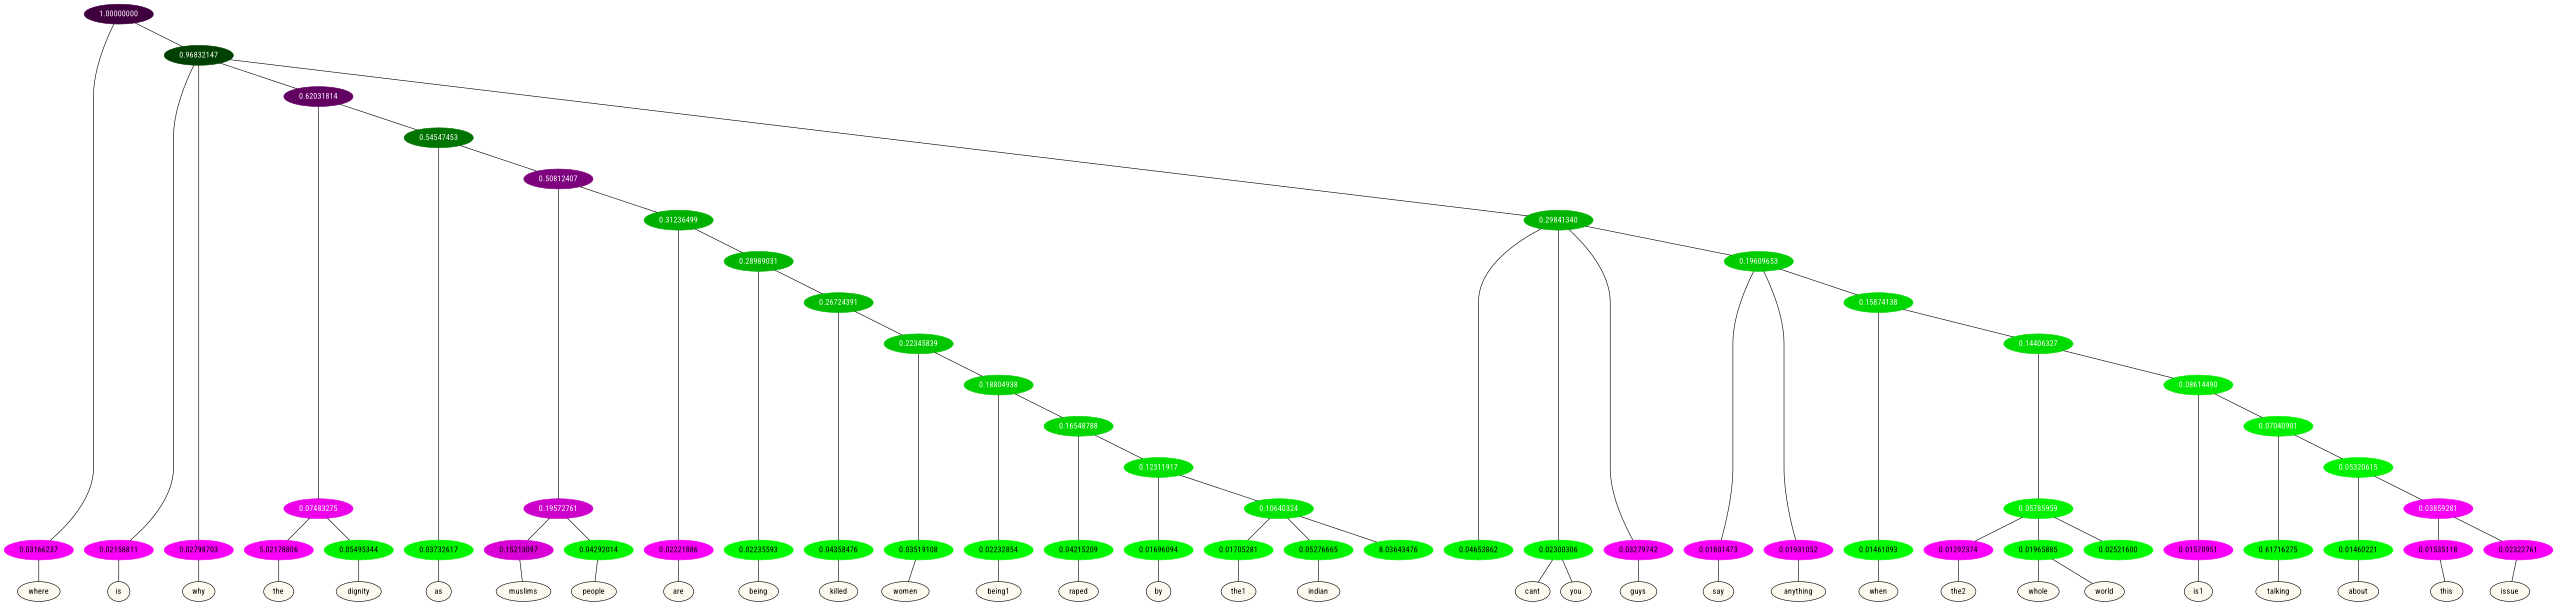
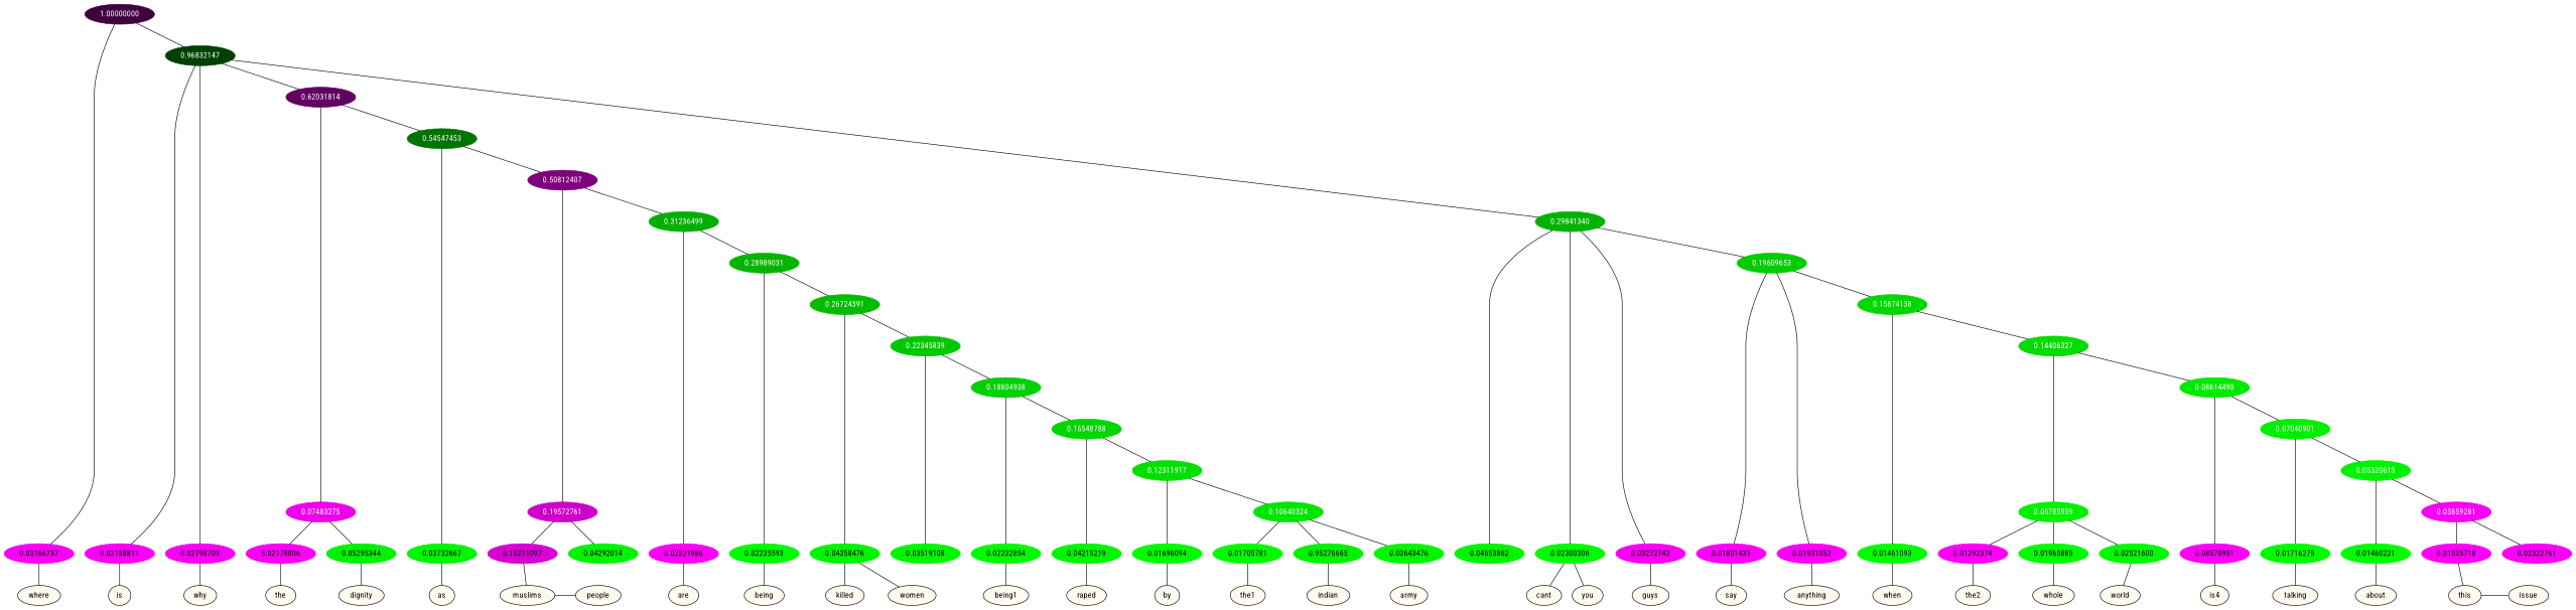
  graph {
    fontname="Roboto Condensed"
    node [color=black fontname="Roboto Condensed" format=png nodesep=0.001 ordering=out overlap_scaling=0.01 ranksep=0.001 style=filled]
    edge [fontname="Roboto Condensed"]
    n1 [fillcolor=floralwhite height=0.15 label=where style="filled,solid" width=0.15]
    n2 [fillcolor=floralwhite height=0.15 label=is style="filled,solid" width=0.15]
    n3 [fillcolor=floralwhite height=0.15 label=the style="filled,solid" width=0.15]
    n4 [fillcolor=floralwhite height=0.15 label=dignity style="filled,solid" width=0.15]
    n5 [fillcolor=floralwhite height=0.15 label=as style="filled,solid" width=0.15]
    n6 [fillcolor=floralwhite height=0.15 label=muslims style="filled,solid" width=0.15]
    n7 [fillcolor=floralwhite height=0.15 label=people style="filled,solid" width=0.15]
    n8 [fillcolor=floralwhite height=0.15 label=are style="filled,solid" width=0.15]
    n9 [fillcolor=floralwhite height=0.15 label=being style="filled,solid" width=0.15]
    n10 [fillcolor=floralwhite height=0.15 label=killed style="filled,solid" width=0.15]
    n11 [fillcolor=floralwhite height=0.15 label=women style="filled,solid" width=0.15]
    n12 [fillcolor=floralwhite height=0.15 label=being1 style="filled,solid" width=0.15]
    n13 [fillcolor=floralwhite height=0.15 label=raped style="filled,solid" width=0.15]
    n14 [fillcolor=floralwhite height=0.15 label=by style="filled,solid" width=0.15]
    n15 [fillcolor=floralwhite height=0.15 label=the1 style="filled,solid" width=0.15]
    n16 [fillcolor=floralwhite height=0.15 label=indian style="filled,solid" width=0.15]
+   n17 [fillcolor=floralwhite height=0.15 label=army style="filled,solid" width=0.15]
    n18 [fillcolor=floralwhite height=0.15 label=why style="filled,solid" width=0.15]
    n19 [fillcolor=floralwhite height=0.15 label=cant style="filled,solid" width=0.15]
    n20 [fillcolor=floralwhite height=0.15 label=you style="filled,solid" width=0.15]
    n21 [fillcolor=floralwhite height=0.15 label=guys style="filled,solid" width=0.15]
    n22 [fillcolor=floralwhite height=0.15 label=say style="filled,solid" width=0.15]
    n23 [fillcolor=floralwhite height=0.15 label=anything style="filled,solid" width=0.15]
    n24 [fillcolor=floralwhite height=0.15 label=when style="filled,solid" width=0.15]
    n25 [fillcolor=floralwhite height=0.15 label=the2 style="filled,solid" width=0.15]
    n26 [fillcolor=floralwhite height=0.15 label=whole style="filled,solid" width=0.15]
    n27 [fillcolor=floralwhite height=0.15 label=world style="filled,solid" width=0.15]
-   n28 [fillcolor=floralwhite height=0.15 label=is1 style="filled,solid" width=0.15]
+   n28 [fillcolor=floralwhite height=0.15 label=is4 style="filled,solid" width=0.15]
    n29 [fillcolor=floralwhite height=0.15 label=talking style="filled,solid" width=0.15]
    n30 [fillcolor=floralwhite height=0.15 label=about style="filled,solid" width=0.15]
    n31 [fillcolor=floralwhite height=0.15 label=this style="filled,solid" width=0.15]
    n32 [fillcolor=floralwhite height=0.15 label=issue style="filled,solid" width=0.15]
-   n33 [color="0.835 1.000 0.968" fontcolor=black height=0.15 label=0.03166237 width=0.15]
+   n33 [color="0.835 1.000 0.968" fontcolor=black height=0.15 label=0.03166737 width=0.15]
    n34 [color="0.835 1.000 0.978" fontcolor=black height=0.15 label=0.02158811 width=0.15]
    n35 [color="0.835 1.000 0.978" fontcolor=black height=0.15 label=5.02178806 width=0.15]
-   n36 [color="0.334 1.000 0.947" fontcolor=black height=0.15 label=0.05495344 width=0.15]
-   n37 [color="0.334 1.000 0.963" fontcolor=black height=0.15 label=0.03732617 width=0.15]
-   n38 [color="0.835 1.000 0.848" fontcolor=black height=0.15 label=0.15213097 width=0.15]
+   n36 [color="0.334 1.000 0.947" fontcolor=black height=0.15 label=0.05295344 width=0.15]
+   n37 [color="0.334 1.000 0.963" fontcolor=black height=0.15 label=0.03732667 width=0.15]
+   n38 [color="0.835 1.000 0.848" fontcolor=black height=0.15 label=0.15211097 width=0.15]
    n39 [color="0.334 1.000 0.957" fontcolor=black height=0.15 label=0.04292014 width=0.15]
-   n40 [color="0.835 1.000 0.978" fontcolor=black height=0.15 label=0.02221886 width=0.15]
+   n40 [color="0.835 1.000 0.978" fontcolor=black height=0.15 label=0.02221986 width=0.15]
    n41 [color="0.334 1.000 0.978" fontcolor=black height=0.15 label=0.02235593 width=0.15]
    n42 [color="0.334 1.000 0.956" fontcolor=black height=0.15 label=0.04358476 width=0.15]
    n43 [color="0.334 1.000 0.965" fontcolor=black height=0.15 label=0.03519108 width=0.15]
    n44 [color="0.334 1.000 0.978" fontcolor=black height=0.15 label=0.02232854 width=0.15]
-   n45 [color="0.334 1.000 0.958" fontcolor=black height=0.15 label=0.04215209 width=0.15]
+   n45 [color="0.334 1.000 0.958" fontcolor=black height=0.15 label=0.04215219 width=0.15]
    n46 [color="0.334 1.000 0.983" fontcolor=black height=0.15 label=0.01696094 width=0.15]
-   n47 [color="0.334 1.000 0.983" fontcolor=black height=0.15 label=0.01705281 width=0.15]
-   n48 [color="0.334 1.000 0.947" fontcolor=black height=0.15 label=0.05276665 width=0.15]
-   n49 [color="0.334 1.000 0.964" fontcolor=black height=0.15 label=8.03643476 width=0.15]
+   n47 [color="0.334 1.000 0.983" fontcolor=black height=0.15 label=0.01705781 width=0.15]
+   n48 [color="0.334 1.000 0.947" fontcolor=black height=0.15 label=0.95276665 width=0.15]
+   n49 [color="0.334 1.000 0.964" fontcolor=black height=0.15 label=0.03643476 width=0.15]
    n50 [color="0.835 1.000 0.972" fontcolor=black height=0.15 label=0.02798703 width=0.15]
    n51 [color="0.334 1.000 0.953" fontcolor=black height=0.15 label=0.04653862 width=0.15]
    n52 [color="0.334 1.000 0.977" fontcolor=black height=0.15 label=0.02300306 width=0.15]
-   n53 [color="0.835 1.000 0.967" fontcolor=black height=0.15 label=0.03279742 width=0.15]
-   n54 [color="0.835 1.000 0.982" fontcolor=black height=0.15 label=0.01801473 width=0.15]
+   n53 [color="0.835 1.000 0.967" fontcolor=black height=0.15 label=0.03272742 width=0.15]
+   n54 [color="0.835 1.000 0.982" fontcolor=black height=0.15 label=0.01801433 width=0.15]
    n55 [color="0.835 1.000 0.981" fontcolor=black height=0.15 label=0.01931052 width=0.15]
    n56 [color="0.334 1.000 0.985" fontcolor=black height=0.15 label=0.01461093 width=0.15]
    n57 [color="0.835 1.000 0.987" fontcolor=black height=0.15 label=0.01292374 width=0.15]
    n58 [color="0.334 1.000 0.980" fontcolor=black height=0.15 label=0.01965885 width=0.15]
    n59 [color="0.334 1.000 0.975" fontcolor=black height=0.15 label=0.02521600 width=0.15]
-   n60 [color="0.835 1.000 0.984" fontcolor=black height=0.15 label=0.01570951 width=0.15]
-   n61 [color="0.334 1.000 0.983" fontcolor=black height=0.15 label=0.61716275 width=0.15]
+   n60 [color="0.835 1.000 0.984" fontcolor=black height=0.15 label=0.08570951 width=0.15]
+   n61 [color="0.334 1.000 0.983" fontcolor=black height=0.15 label=0.01716275 width=0.15]
    n62 [color="0.334 1.000 0.985" fontcolor=black height=0.15 label=0.01460221 width=0.15]
-   n63 [color="0.835 1.000 0.985" fontcolor=black height=0.15 label=0.01535118 width=0.15]
+   n63 [color="0.835 1.000 0.985" fontcolor=black height=0.15 label=0.01535718 width=0.15]
    n64 [color="0.835 1.000 0.977" fontcolor=black height=0.15 label=0.02322761 width=0.15]
    n65 [color="0.835 1.000 0.250" fontcolor=grey99 height=0.15 label=1.00000000 width=0.15]
    n66 [color="0.334 1.000 0.250" fontcolor=grey99 height=0.15 label=0.96832147 width=0.15]
    n67 [color="0.835 1.000 0.380" fontcolor=grey99 height=0.15 label=0.62031814 width=0.15]
    n68 [color="0.334 1.000 0.702" fontcolor=grey99 height=0.15 label=0.29841340 width=0.15]
    n69 [color="0.835 1.000 0.925" fontcolor=grey99 height=0.15 label=0.07483275 width=0.15]
    n70 [color="0.334 1.000 0.455" fontcolor=grey99 height=0.15 label=0.54547453 width=0.15]
    n71 [color="0.334 1.000 0.804" fontcolor=grey99 height=0.15 label=0.19609653 width=0.15]
    n72 [color="0.835 1.000 0.492" fontcolor=grey99 height=0.15 label=0.50812407 width=0.15]
    n73 [color="0.334 1.000 0.841" fontcolor=grey99 height=0.15 label=0.15874138 width=0.15]
    n74 [color="0.835 1.000 0.804" fontcolor=grey99 height=0.15 label=0.19572761 width=0.15]
    n75 [color="0.334 1.000 0.688" fontcolor=grey99 height=0.15 label=0.31236499 width=0.15]
    n76 [color="0.334 1.000 0.856" fontcolor=grey99 height=0.15 label=0.14406327 width=0.15]
    n77 [color="0.334 1.000 0.710" fontcolor=grey99 height=0.15 label=0.28989031 width=0.15]
    n78 [color="0.334 1.000 0.942" fontcolor=grey99 height=0.15 label=0.05785959 width=0.15]
    n79 [color="0.334 1.000 0.914" fontcolor=grey99 height=0.15 label=0.08614490 width=0.15]
    n80 [color="0.334 1.000 0.733" fontcolor=grey99 height=0.15 label=0.26724391 width=0.15]
    n81 [color="0.334 1.000 0.930" fontcolor=grey99 height=0.15 label=0.07040901 width=0.15]
    n82 [color="0.334 1.000 0.777" fontcolor=grey99 height=0.15 label=0.22345839 width=0.15]
    n83 [color="0.334 1.000 0.947" fontcolor=grey99 height=0.15 label=0.05320615 width=0.15]
    n84 [color="0.334 1.000 0.812" fontcolor=grey99 height=0.15 label=0.18804938 width=0.15]
    n85 [color="0.835 1.000 0.961" fontcolor=grey99 height=0.15 label=0.03859281 width=0.15]
    n86 [color="0.334 1.000 0.835" fontcolor=grey99 height=0.15 label=0.16548788 width=0.15]
    n87 [color="0.334 1.000 0.877" fontcolor=grey99 height=0.15 label=0.12311917 width=0.15]
    n88 [color="0.334 1.000 0.894" fontcolor=grey99 height=0.15 label=0.10640324 width=0.15]
    subgraph sub_1 {
      rank=same
      n1
      n2
      n3
      n4
      n5
      n6
      n7
      n8
      n9
      n10
      n11
      n12
      n13
      n14
      n15
      n16
+     n17
      n18
      n19
      n20
      n21
      n22
      n23
      n24
      n25
      n26
      n27
      n28
      n29
      n30
      n31
      n32
    }
    subgraph sub_2 {
      rank=same
      n33
      n34
      n35
      n36
      n37
      n38
      n39
      n40
      n41
      n42
      n43
      n44
      n45
      n46
      n47
      n48
      n49
      n50
      n51
      n52
      n53
      n54
      n55
      n56
      n57
      n58
      n59
      n60
      n61
      n62
      n63
      n64
    }
    n33 -- n1
    n34 -- n2
    n35 -- n3
    n36 -- n4
    n37 -- n5
    n38 -- n6
-   n39 -- n7
+   n6 -- n7
    n40 -- n8
    n41 -- n9
    n42 -- n10
-   n43 -- n11
+   n42 -- n11
    n44 -- n12
    n45 -- n13
    n46 -- n14
    n47 -- n15
    n48 -- n16
+   n49 -- n17
    n50 -- n18
    n52 -- n19
    n52 -- n20
    n53 -- n21
    n54 -- n22
    n55 -- n23
    n56 -- n24
    n57 -- n25
    n58 -- n26
-   n58 -- n27
+   n59 -- n27
    n60 -- n28
    n61 -- n29
    n62 -- n30
    n63 -- n31
-   n64 -- n32
+   n31 -- n32
    n65 -- n33
    n65 -- n66
    n66 -- n34
    n66 -- n50
    n66 -- n67
    n66 -- n68
    n67 -- n69
    n67 -- n70
    n68 -- n51
    n68 -- n52
    n68 -- n53
    n68 -- n71
    n69 -- n35
    n69 -- n36
    n70 -- n37
    n70 -- n72
    n71 -- n54
    n71 -- n55
    n71 -- n73
    n72 -- n74
    n72 -- n75
    n73 -- n56
    n73 -- n76
    n74 -- n38
    n74 -- n39
    n75 -- n40
    n75 -- n77
    n76 -- n78
    n76 -- n79
    n77 -- n41
    n77 -- n80
    n78 -- n57
    n78 -- n58
    n78 -- n59
    n79 -- n60
    n79 -- n81
    n80 -- n42
    n80 -- n82
    n81 -- n61
    n81 -- n83
    n82 -- n43
    n82 -- n84
    n83 -- n62
    n83 -- n85
    n84 -- n44
    n84 -- n86
    n85 -- n63
    n85 -- n64
    n86 -- n45
    n86 -- n87
    n87 -- n46
    n87 -- n88
    n88 -- n47
    n88 -- n48
    n88 -- n49
  }
